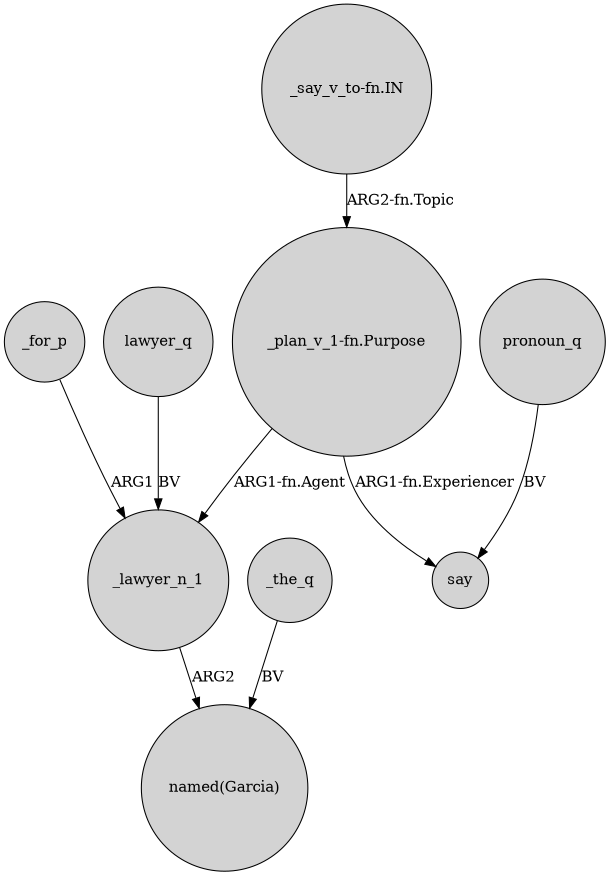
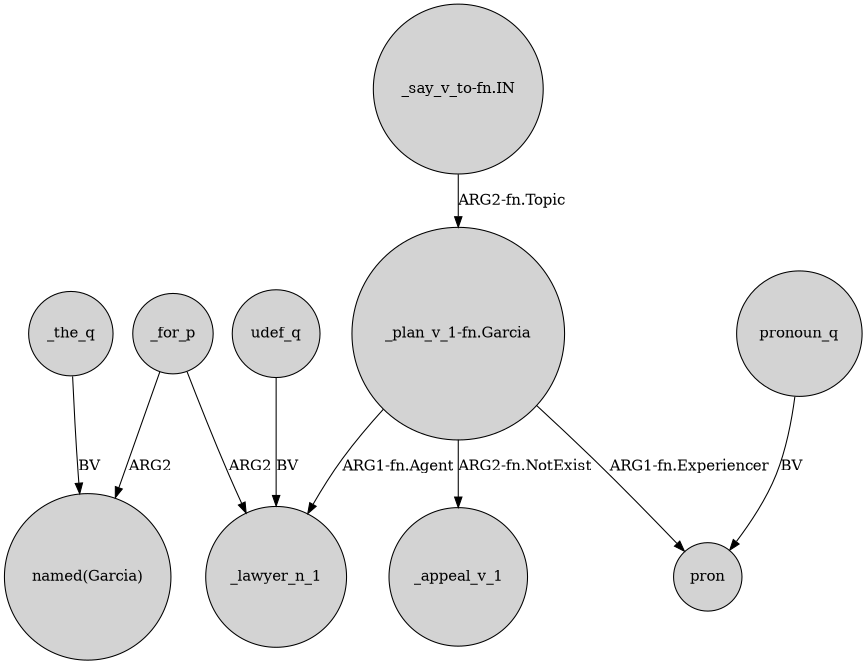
  digraph {
    node [shape=circle style=filled]
    _for_p
    "named(Garcia)"
    _lawyer_n_1
    _the_q
-   udef_q [label=lawyer_q]
+   udef_q
    "_say_v_to-fn.IN"
-   "_plan_v_1-fn.Purpose"
-   pron [label=say]
+   "_plan_v_1-fn.Purpose" [label="_plan_v_1-fn.Garcia"]
+   _appeal_v_1
+   pron
    pronoun_q
-   _lawyer_n_1 -> "named(Garcia)" [label=ARG2]
-   _for_p -> _lawyer_n_1 [label=ARG1]
+   _for_p -> "named(Garcia)" [label=ARG2]
+   _for_p -> _lawyer_n_1 [label=ARG2]
    _the_q -> "named(Garcia)" [label=BV]
    udef_q -> _lawyer_n_1 [label=BV]
    "_say_v_to-fn.IN" -> "_plan_v_1-fn.Purpose" [label="ARG2-fn.Topic"]
    "_plan_v_1-fn.Purpose" -> _lawyer_n_1 [label="ARG1-fn.Agent"]
+   "_plan_v_1-fn.Purpose" -> _appeal_v_1 [label="ARG2-fn.NotExist"]
    "_plan_v_1-fn.Purpose" -> pron [label="ARG1-fn.Experiencer"]
    pronoun_q -> pron [label=BV]
  }
